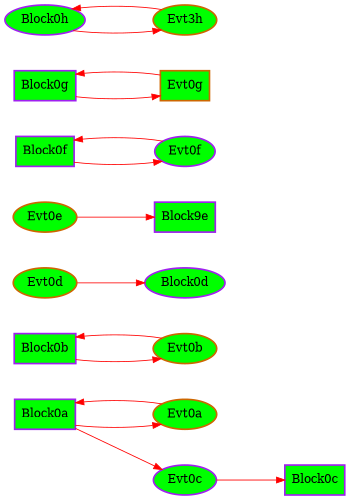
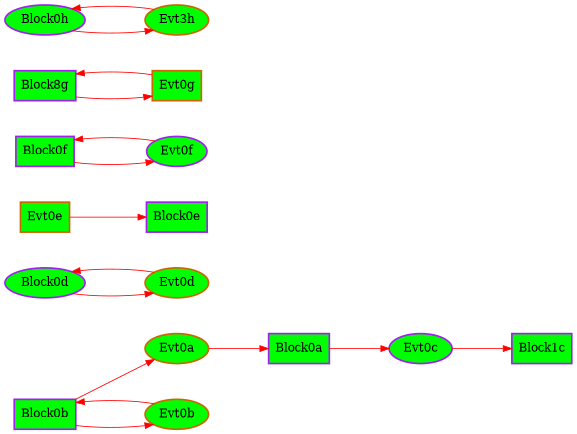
  digraph {
    mindist=1.0
    nodesep=0.6
    rankdir=LR
    ranksep=1.0
    root=Demo
    node [beamproc=undefined bpentry=false bpexit=false color=purple cpu=0 fillcolor=green flags="0x00108107" patentry=false patexit=true pattern=PPS0a penwidth=2 shape=oval style=filled type=block]
    edge [color=red type=defdst]
    Block0a [qhi=false qil=false qlo=true shape=rectangle tperiod=1000000000]
    Evt0a [beamin=0 bpcstart=0 bpid=0 color=darkorange3 evtno=210 fid=1 flags="0x00002102" gid=10 par="0x0000000000000030" patentry=true patexit=false reqnobeam=0 sid=0 tef=0 toffs=0 type=tmsg vacc=0]
    Evt0c [beamin=0 bpcstart=0 bpid=0 evtno=210 fid=1 flags="0x00002102" gid=10 par="0x0000000000000032" patentry=true patexit=false pattern=PPS0c reqnobeam=0 sid=0 tef=0 toffs=0 type=tmsg vacc=0]
    Block0b [pattern=PPS0b qhi=false qil=false qlo=true shape=rectangle tperiod=1000000000]
    Evt0b [beamin=0 bpcstart=0 bpid=0 color=darkorange3 evtno=210 fid=1 flags="0x00002102" gid=10 par="0x0000000000000031" patentry=true patexit=false pattern=PPS0b reqnobeam=0 sid=0 tef=0 toffs=0 type=tmsg vacc=0]
-   Block0c [pattern=PPS0c qhi=false qil=false qlo=true shape=rectangle tperiod=1000000000]
+   Block0c [pattern=PPS0c qhi=false qil=false qlo=true shape=rectangle tperiod=1000000000 label=Block1c]
    Block0d [pattern=PPS0d qhi=false qil=false qlo=true shape=ellipse tperiod=1000000000]
    Evt0d [beamin=0 bpcstart=0 bpid=0 color=darkorange3 evtno=210 fid=1 flags="0x00002102" gid=10 par="0x0000000000000033" patentry=true patexit=false pattern=PPS0d reqnobeam=0 sid=0 tef=0 toffs=0 type=tmsg vacc=0]
-   Block0e [pattern=PPS0e qhi=false qil=false qlo=true shape=rectangle tperiod=1000000000 label=Block9e]
-   Evt0e [beamin=0 bpcstart=0 bpid=0 color=darkorange3 evtno=210 fid=1 flags="0x00002102" gid=10 par="0x0000000000000034" patentry=true patexit=false pattern=PPS0e reqnobeam=0 sid=0 tef=0 toffs=0 type=tmsg vacc=0]
+   Block0e [pattern=PPS0e qhi=false qil=false qlo=true shape=rectangle tperiod=1000000000]
+   Evt0e [beamin=0 bpcstart=0 bpid=0 color=darkorange3 evtno=210 fid=1 flags="0x00002102" gid=10 par="0x0000000000000034" patentry=true patexit=false pattern=PPS0e reqnobeam=0 shape=box sid=0 tef=0 toffs=0 type=tmsg vacc=0]
    Block0f [pattern=PPS0f qhi=false qil=false qlo=true shape=rectangle tperiod=1000000000]
    Evt0f [beamin=0 bpcstart=0 bpid=0 evtno=210 fid=1 flags="0x00002102" gid=10 par="0x0000000000000032" patentry=true patexit=false pattern=PPS0f reqnobeam=0 sid=0 tef=0 toffs=0 type=tmsg vacc=0]
-   Block0g [pattern=PPS0g qhi=false qil=false qlo=true shape=rectangle tperiod=1000000000]
+   Block0g [pattern=PPS0g qhi=false qil=false qlo=true shape=rectangle tperiod=1000000000 label=Block8g]
    Evt0g [beamin=0 bpcstart=0 bpid=0 color=darkorange3 evtno=210 fid=1 flags="0x00002102" gid=10 par="0x0000000000000036" patentry=true patexit=false pattern=PPS0g reqnobeam=0 shape=box sid=0 tef=0 toffs=0 type=tmsg vacc=0]
    Block0h [pattern=PPS0h qhi=false qil=false qlo=true shape=ellipse tperiod=1000000000]
    n16 [beamin=0 bpcstart=0 bpid=0 color=darkorange3 evtno=210 fid=1 flags="0x00002102" gid=10 label=Evt3h par="0x0000000000000037" patentry=true patexit=false pattern=PPS0h reqnobeam=0 sid=0 tef=0 toffs=0 type=tmsg vacc=0]
-   Block0a -> Evt0a
+   Block0b -> Evt0a
    Block0a -> Evt0c
    Evt0a -> Block0a
    Evt0c -> Block0c
    Block0b -> Evt0b
    Evt0b -> Block0b
+   Block0d -> Evt0d
    Evt0d -> Block0d
    Evt0e -> Block0e
    Block0f -> Evt0f
    Evt0f -> Block0f
    Block0g -> Evt0g
    Evt0g -> Block0g
    Block0h -> n16
    n16 -> Block0h
  }
